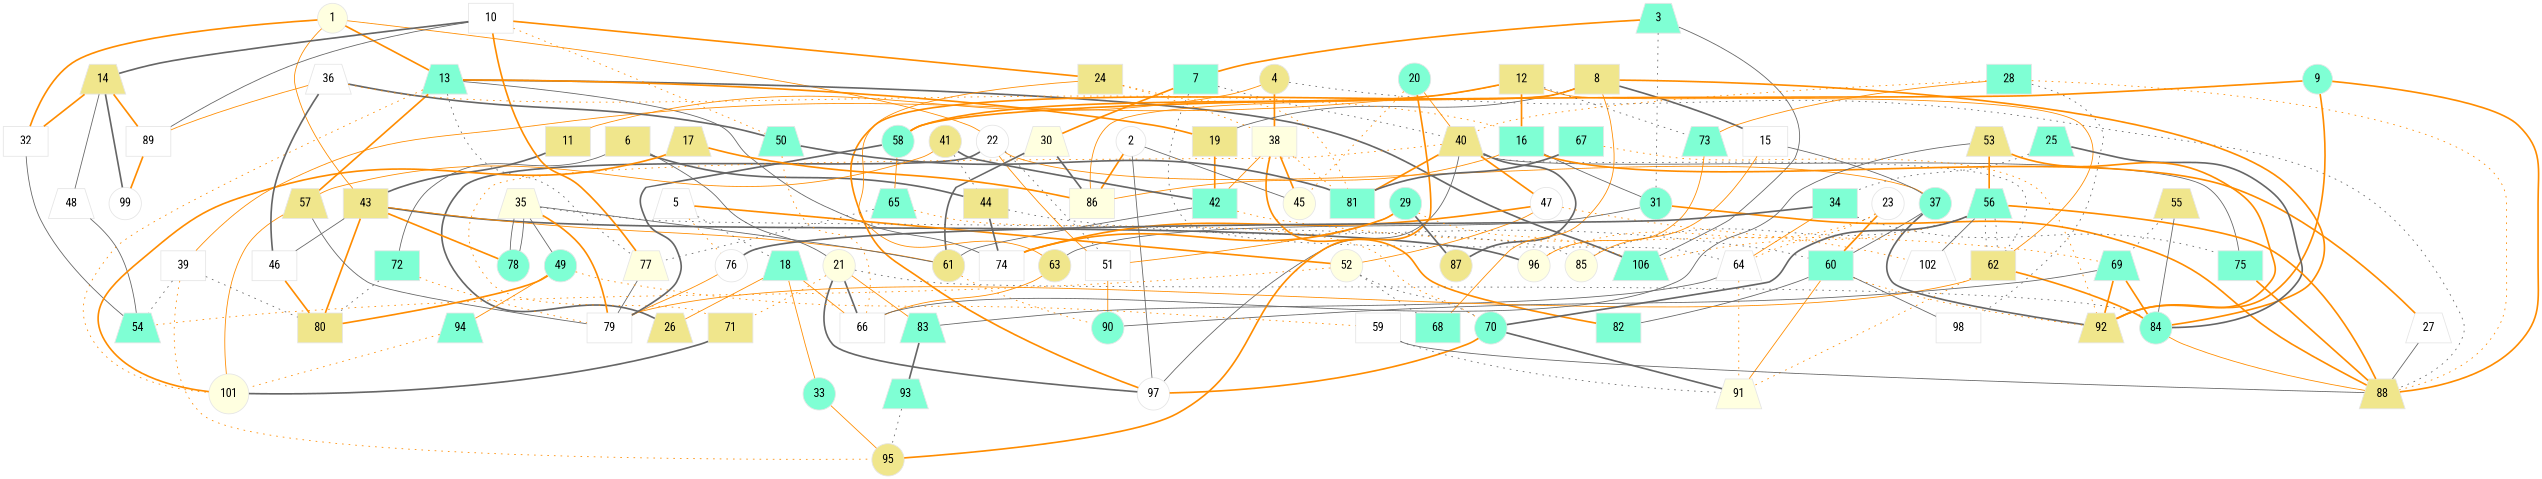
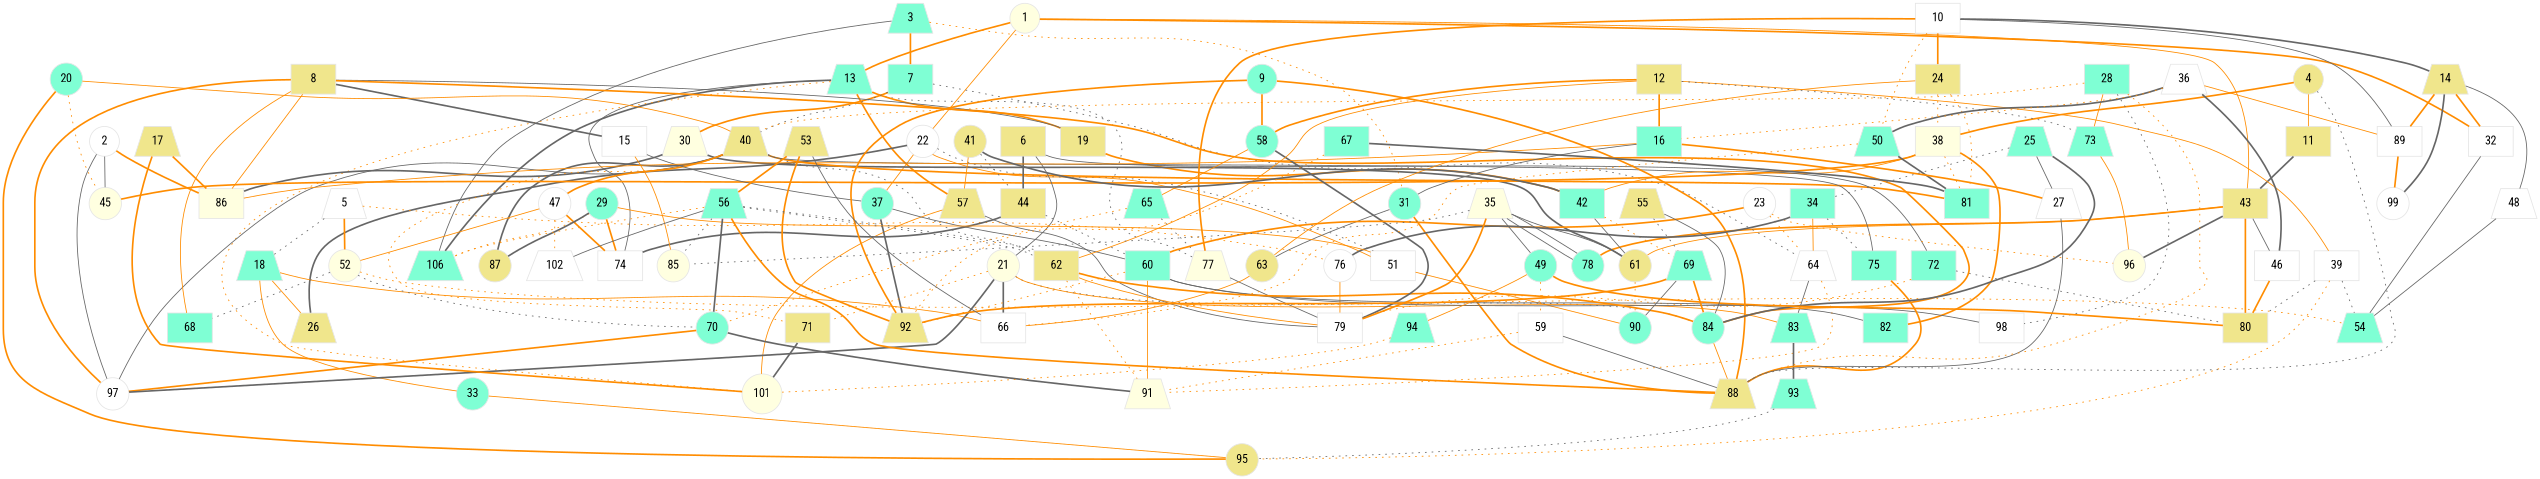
  graph {
    fontname="Roboto Condensed"
    node [color=gray90 fillcolor=aquamarine fontname="Roboto Condensed" shape=box style=filled]
    edge [color=darkorange fontname="Roboto Condensed" style=bold]
    1 [fillcolor=lightyellow shape=circle]
    13 [shape=trapezium]
    22 [fillcolor=white shape=circle]
    32 [fillcolor=white]
    43 [fillcolor=khaki]
    n6 [label=106 shape=trapezium]
    77 [fillcolor=lightyellow shape=trapezium]
    19 [fillcolor=khaki]
    57 [fillcolor=khaki shape=trapezium]
    74 [fillcolor=white]
    101 [fillcolor=lightyellow shape=circle]
    37 [shape=circle]
    26 [fillcolor=khaki shape=trapezium]
    51 [fillcolor=white]
    54 [shape=trapezium]
    96 [fillcolor=lightyellow shape=circle]
    61 [fillcolor=khaki shape=circle]
    78 [shape=circle]
    46 [fillcolor=white]
    80 [fillcolor=khaki]
    2 [fillcolor=white shape=circle]
    45 [fillcolor=lightyellow shape=circle]
    86 [fillcolor=lightyellow]
    97 [fillcolor=white shape=circle]
    3 [shape=trapezium]
    7
    31 [shape=circle]
    30 [fillcolor=lightyellow shape=trapezium]
    40 [fillcolor=khaki shape=trapezium]
    64 [fillcolor=white shape=trapezium]
    88 [fillcolor=khaki shape=trapezium]
    63 [fillcolor=khaki shape=circle]
    4 [fillcolor=khaki shape=circle]
    11 [fillcolor=khaki]
    38 [fillcolor=lightyellow]
    42
    81
    82
    5 [fillcolor=white shape=trapezium]
    18 [shape=trapezium]
    52 [fillcolor=lightyellow shape=circle]
    76 [fillcolor=white shape=circle]
    33 [shape=circle]
    66 [fillcolor=white]
    68
    70 [shape=circle]
    79 [fillcolor=white]
    6 [fillcolor=khaki]
    21 [fillcolor=lightyellow shape=circle]
    44 [fillcolor=khaki]
    72
    84 [shape=circle]
    71 [fillcolor=khaki]
    83 [shape=trapezium]
    60
    62 [fillcolor=khaki]
    87 [fillcolor=khaki shape=circle]
    75
    47 [fillcolor=white shape=circle]
    91 [fillcolor=lightyellow shape=trapezium]
    8 [fillcolor=khaki]
    15 [fillcolor=white]
    85 [fillcolor=lightyellow shape=circle]
    9 [shape=circle]
    58 [shape=circle]
    92 [fillcolor=khaki shape=trapezium]
    65 [shape=trapezium]
    10 [fillcolor=white]
    14 [fillcolor=khaki shape=trapezium]
    24 [fillcolor=khaki]
    50 [shape=trapezium]
    89 [fillcolor=white]
    48 [fillcolor=white shape=trapezium]
    99 [fillcolor=white shape=circle]
    16
    27 [fillcolor=white shape=trapezium]
    12 [fillcolor=khaki]
    39 [fillcolor=white]
    73 [shape=trapezium]
    95 [fillcolor=khaki shape=circle]
    17 [fillcolor=khaki shape=trapezium]
    69 [shape=trapezium]
    20 [shape=circle]
    93 [shape=trapezium]
    90 [shape=circle]
    23 [fillcolor=white shape=circle]
    98 [fillcolor=white]
    25 [shape=trapezium]
    34
    28
    29 [shape=circle]
    35 [fillcolor=lightyellow shape=trapezium]
    49 [shape=circle]
    59 [fillcolor=white]
    94 [shape=trapezium]
    36 [fillcolor=white shape=trapezium]
    102 [fillcolor=white shape=trapezium]
    41 [fillcolor=khaki shape=circle]
    53 [fillcolor=khaki shape=trapezium]
    56 [shape=trapezium]
    55 [fillcolor=khaki shape=trapezium]
    67
    1 -- 13
    1 -- 22 [style=solid]
    1 -- 32
    1 -- 43 [style=solid]
    13 -- n6 [color=gray40]
    13 -- 77 [color=gray40 style=dotted]
    13 -- 19
    13 -- 57
    13 -- 74 [color=gray40 style=solid]
    13 -- 101 [style=dotted]
    22 -- 37 [style=solid]
    22 -- 26 [color=gray40]
    22 -- 51 [style=solid]
    22 -- 51 [color=gray40 style=dotted]
    32 -- 54 [color=gray40 style=solid]
    43 -- 96 [color=gray40]
    43 -- 61 [style=solid]
    43 -- 78
    43 -- 46 [color=gray40 style=solid]
    43 -- 80
    77 -- 79 [color=gray40 style=solid]
    19 -- 42
    57 -- 101 [style=solid]
    57 -- 79 [color=gray40 style=solid]
    37 -- 60 [color=gray40 style=solid]
    37 -- 92 [color=gray40]
    51 -- 90 [style=solid]
    61 -- 90 [style=dotted]
    46 -- 80
    2 -- 45 [color=gray40 style=solid]
    2 -- 86
    2 -- 97 [color=gray40 style=solid]
    3 -- n6 [color=gray40 style=solid]
    3 -- 7
-   3 -- 31 [color=gray40 style=dotted]
+   3 -- 31 [style=dotted]
    7 -- 30
    7 -- 40 [color=gray40 style=dotted]
    7 -- 64 [color=gray40 style=dotted]
    31 -- 88
    31 -- 63 [color=gray40 style=solid]
    30 -- 61 [color=gray40]
    30 -- 86 [color=gray40]
    40 -- 97 [color=gray40 style=solid]
    40 -- 81
    40 -- 71 [style=dotted]
    40 -- 62 [color=gray40 style=dotted]
    40 -- 87 [color=gray40]
    40 -- 75 [color=gray40 style=solid]
    40 -- 47
    64 -- 83 [color=gray40 style=solid]
    64 -- 91 [style=dotted]
    63 -- 66 [style=solid]
    4 -- 88 [color=gray40 style=dotted]
    4 -- 11 [style=solid]
    4 -- 38
    11 -- 43 [color=gray40]
    38 -- 45
    38 -- 42 [style=solid]
    38 -- 81 [style=dotted]
    38 -- 82
    42 -- 61 [color=gray40 style=solid]
    42 -- 69 [style=dotted]
    5 -- 18 [color=gray40 style=dotted]
    5 -- 52
    5 -- 76 [style=dotted]
    18 -- 26 [style=solid]
    18 -- 33 [style=solid]
    18 -- 66 [style=solid]
    52 -- 54 [style=dotted]
    52 -- 68 [color=gray40 style=dotted]
    52 -- 70 [color=gray40 style=dotted]
    76 -- 79 [style=solid]
    33 -- 95 [style=solid]
    70 -- 97
    70 -- 91 [color=gray40]
    6 -- 21 [color=gray40 style=solid]
    6 -- 44 [color=gray40]
    6 -- 72 [color=gray40 style=solid]
    21 -- 97 [color=gray40]
    21 -- 66 [color=gray40]
    21 -- 84 [color=gray40 style=dotted]
    21 -- 71 [style=dotted]
    21 -- 83 [style=solid]
    44 -- 74 [color=gray40]
    44 -- 60 [color=gray40 style=dotted]
    72 -- 80 [color=gray40 style=dotted]
    72 -- 79 [style=dotted]
    84 -- 88 [style=solid]
    71 -- 101 [color=gray40]
    83 -- 93 [color=gray40]
    60 -- 82 [color=gray40 style=solid]
    60 -- 91 [style=solid]
    60 -- 92 [style=dotted]
    60 -- 98 [color=gray40 style=solid]
    62 -- 79 [style=solid]
    62 -- 84
    62 -- 91 [style=dotted]
    75 -- 88
    47 -- 74
    47 -- 52 [style=solid]
    47 -- 102 [style=dotted]
    8 -- 19 [color=gray40 style=solid]
    8 -- 86 [style=solid]
    8 -- 97
    8 -- 68 [style=solid]
    8 -- 84
    8 -- 15 [color=gray40]
    15 -- 37 [color=gray40 style=solid]
    15 -- 85 [style=solid]
    9 -- 88
    9 -- 58
    9 -- 92
    58 -- 79 [color=gray40]
    58 -- 65 [style=solid]
    65 -- 77 [color=gray40 style=dotted]
    65 -- 70 [style=dotted]
    10 -- 77
    10 -- 14 [color=gray40]
    10 -- 24
    10 -- 50 [style=dotted]
    10 -- 89 [color=gray40 style=solid]
    14 -- 32
    14 -- 89
    14 -- 48 [color=gray40 style=solid]
    14 -- 99 [color=gray40]
    24 -- 63 [style=solid]
    24 -- 38 [style=dotted]
    24 -- 81 [style=dotted]
    50 -- 81 [color=gray40]
    50 -- 66 [style=dotted]
    89 -- 99
    48 -- 54 [color=gray40 style=solid]
    16 -- 86 [style=solid]
    16 -- 31 [color=gray40 style=solid]
    16 -- 27
    27 -- 88 [color=gray40 style=solid]
    12 -- 62 [style=solid]
    12 -- 58
    12 -- 16
    12 -- 39 [style=solid]
    12 -- 73 [color=gray40 style=dotted]
    39 -- 54 [color=gray40 style=dotted]
    39 -- 80 [color=gray40 style=dotted]
    39 -- 95 [style=dotted]
    73 -- 96 [style=solid]
    17 -- 101
    17 -- 86
    69 -- 84
    69 -- 92
    69 -- 90 [color=gray40 style=solid]
    20 -- 45 [style=dotted]
    20 -- 40 [style=solid]
    20 -- 95
    93 -- 95 [color=gray40 style=dotted]
    23 -- 96 [style=dotted]
    23 -- 64 [style=dotted]
    23 -- 60
    25 -- 84 [color=gray40]
+   25 -- 27 [color=gray40 style=solid]
    25 -- 34 [color=gray40 style=dotted]
    34 -- 64 [style=solid]
    34 -- 76 [color=gray40]
    34 -- 75 [color=gray40 style=dotted]
    28 -- 40 [style=dotted]
    28 -- 88 [style=dotted]
    28 -- 73 [style=solid]
    28 -- 98 [color=gray40 style=dotted]
    29 -- n6 [style=dotted]
    29 -- 74
    29 -- 51 [style=solid]
    29 -- 87 [color=gray40]
    35 -- 61 [color=gray40 style=solid]
    35 -- 78 [color=gray40 style=solid]
    35 -- 78 [color=gray40 style=solid]
    35 -- 79
    35 -- 85 [color=gray40 style=dotted]
    35 -- 49 [color=gray40 style=solid]
    49 -- 80
    49 -- 59 [style=dotted]
    49 -- 94 [style=solid]
    59 -- 88 [color=gray40 style=solid]
-   59 -- 91 [color=gray40 style=dotted]
+   59 -- 91 [style=dotted]
    94 -- 101 [style=dotted]
    36 -- 46 [color=gray40]
    36 -- 50 [color=gray40]
    36 -- 89 [style=solid]
    36 -- 16 [style=dotted]
    41 -- 57 [style=solid]
    41 -- 42 [color=gray40]
    41 -- 44 [color=gray40 style=dotted]
    53 -- 66 [color=gray40 style=solid]
    53 -- 92
    53 -- 56
    56 -- n6 [style=dotted]
    56 -- 88
    56 -- 70 [color=gray40]
    56 -- 62 [color=gray40 style=dotted]
    56 -- 62 [color=gray40 style=dotted]
    56 -- 85 [color=gray40 style=dotted]
    56 -- 102 [color=gray40 style=solid]
    55 -- 84 [color=gray40 style=solid]
    55 -- 69 [color=gray40 style=dotted]
    67 -- 81 [color=gray40]
    67 -- 92 [style=dotted]
  }
